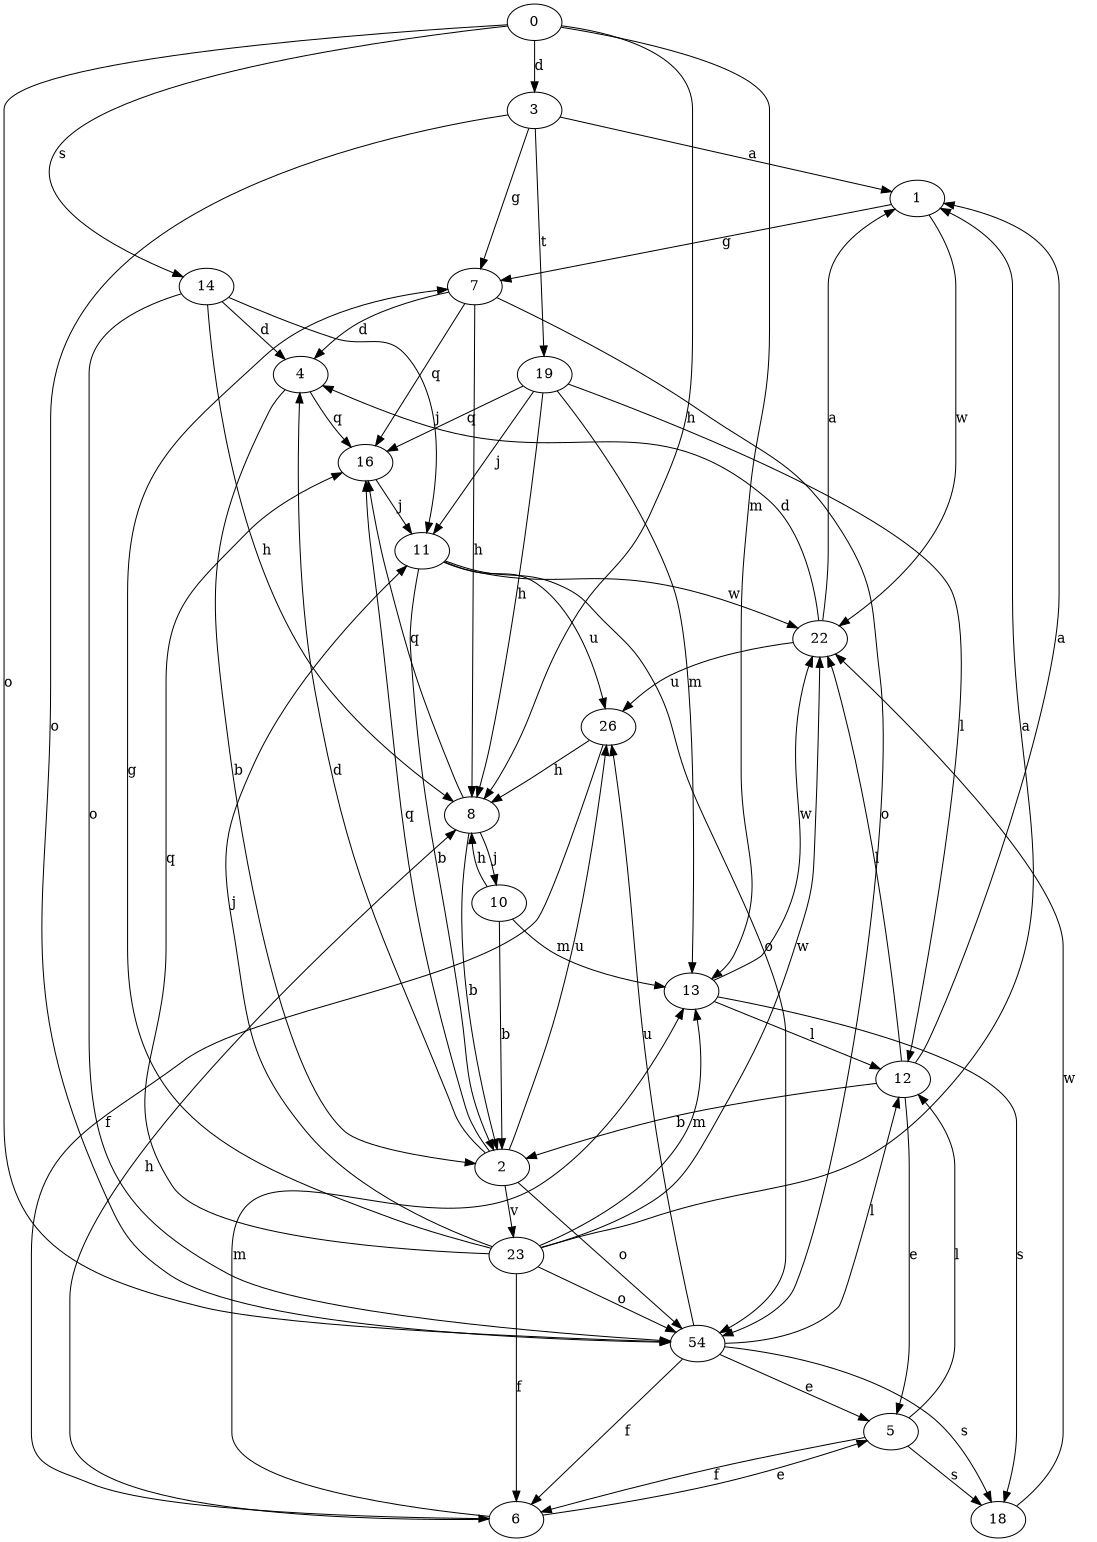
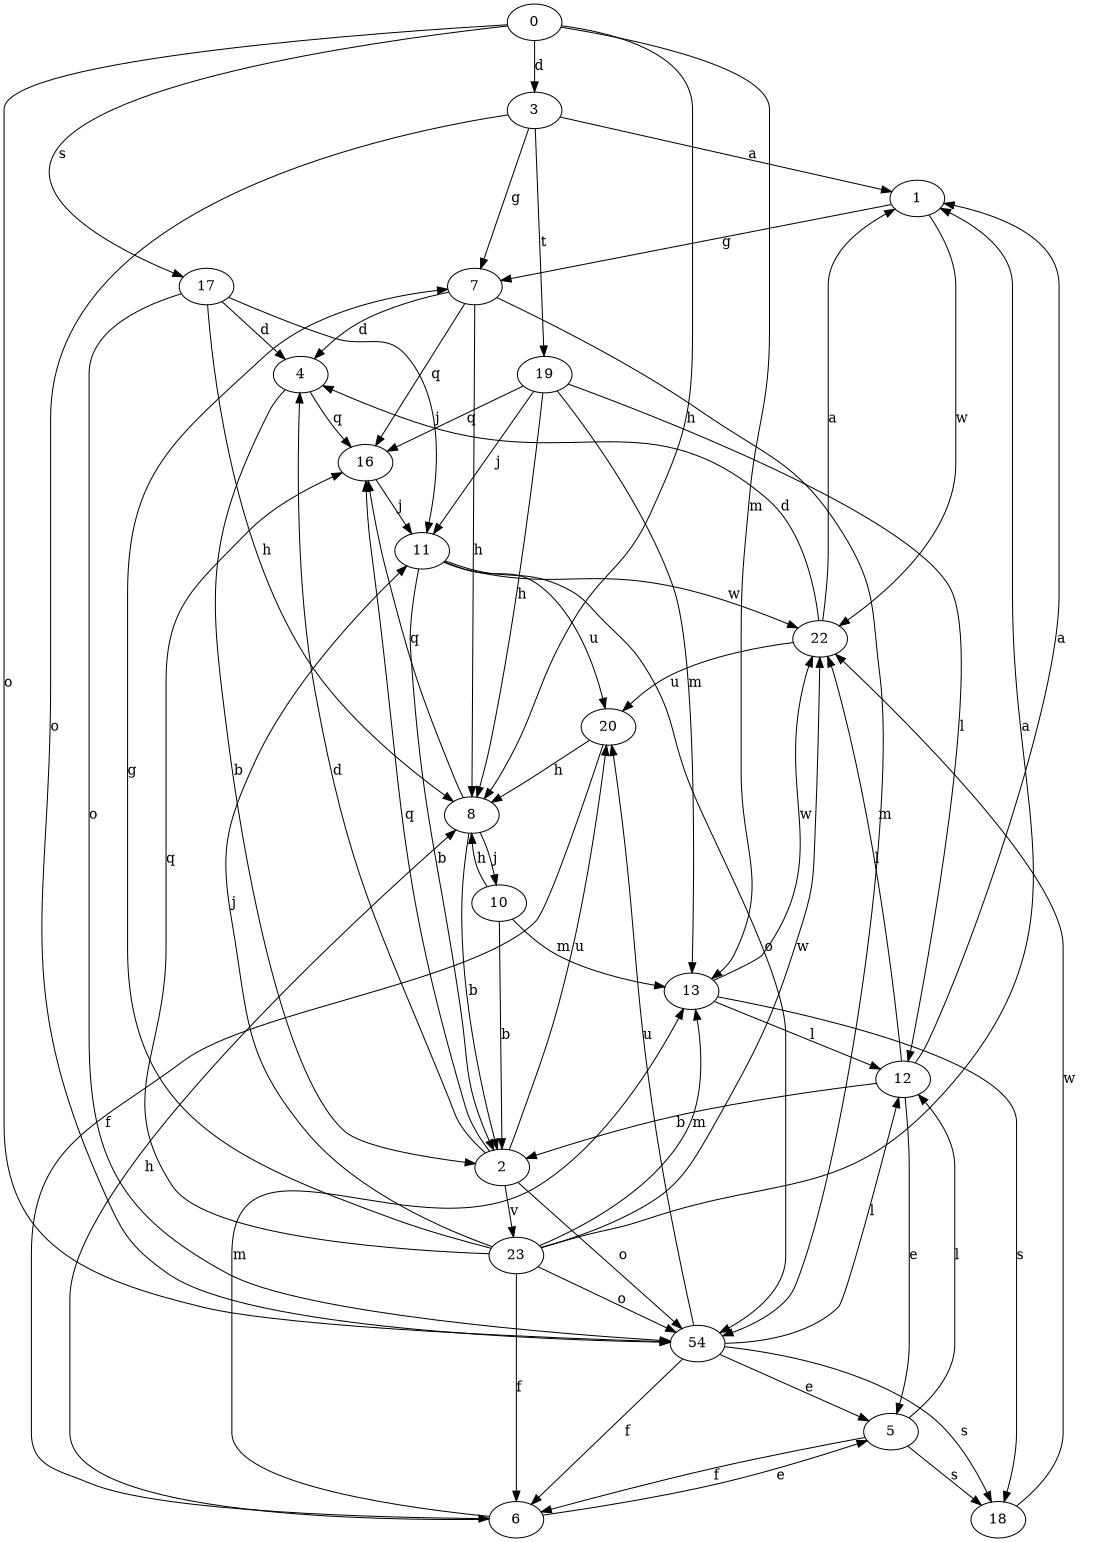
  strict digraph {
    1
    7
    22
    4
    n5 [label=54]
    16
    8
-   20 [label=26]
+   20
    2
    n10 [label=23]
    5
    6
    12
    18
    11
    13
    3
    19
    10
-   17 [label=14]
+   17
    0
    1 -> 7 [label=g]
    1 -> 22 [label=w]
    7 -> 4 [label=d]
-   7 -> n5 [label=o]
+   7 -> n5 [label=m]
    7 -> 16 [label=q]
    7 -> 8 [label=h]
    22 -> 1 [label=a]
    22 -> 4 [label=d]
    22 -> 20 [label=u]
    4 -> 16 [label=q]
    4 -> 2 [label=b]
    n5 -> 20 [label=u]
    n5 -> 5 [label=e]
    n5 -> 6 [label=f]
    n5 -> 12 [label=l]
    n5 -> 18 [label=s]
    16 -> 11 [label=j]
    8 -> 16 [label=q]
    8 -> 2 [label=b]
    8 -> 10 [label=j]
    20 -> 8 [label=h]
    20 -> 6 [label=f]
    2 -> 4 [label=d]
    2 -> n5 [label=o]
    2 -> 16 [label=q]
    2 -> 20 [label=u]
    2 -> n10 [label=v]
    n10 -> 1 [label=a]
    n10 -> 7 [label=g]
    n10 -> 22 [label=w]
    n10 -> n5 [label=o]
    n10 -> 16 [label=q]
    n10 -> 6 [label=f]
    n10 -> 11 [label=j]
    n10 -> 13 [label=m]
    5 -> 6 [label=f]
    5 -> 12 [label=l]
    5 -> 18 [label=s]
    6 -> 8 [label=h]
    6 -> 5 [label=e]
    6 -> 13 [label=m]
    12 -> 1 [label=a]
    12 -> 22 [label=l]
    12 -> 2 [label=b]
    12 -> 5 [label=e]
    18 -> 22 [label=w]
    11 -> 22 [label=w]
    11 -> n5 [label=o]
    11 -> 20 [label=u]
    11 -> 2 [label=b]
    13 -> 22 [label=w]
    13 -> 12 [label=l]
    13 -> 18 [label=s]
    3 -> 1 [label=a]
    3 -> 7 [label=g]
    3 -> n5 [label=o]
    3 -> 19 [label=t]
    19 -> 16 [label=q]
    19 -> 8 [label=h]
    19 -> 12 [label=l]
    19 -> 11 [label=j]
    19 -> 13 [label=m]
    10 -> 8 [label=h]
    10 -> 2 [label=b]
    10 -> 13 [label=m]
    17 -> 4 [label=d]
    17 -> n5 [label=o]
    17 -> 8 [label=h]
    17 -> 11 [label=j]
    0 -> n5 [label=o]
    0 -> 8 [label=h]
    0 -> 13 [label=m]
    0 -> 3 [label=d]
    0 -> 17 [label=s]
  }
